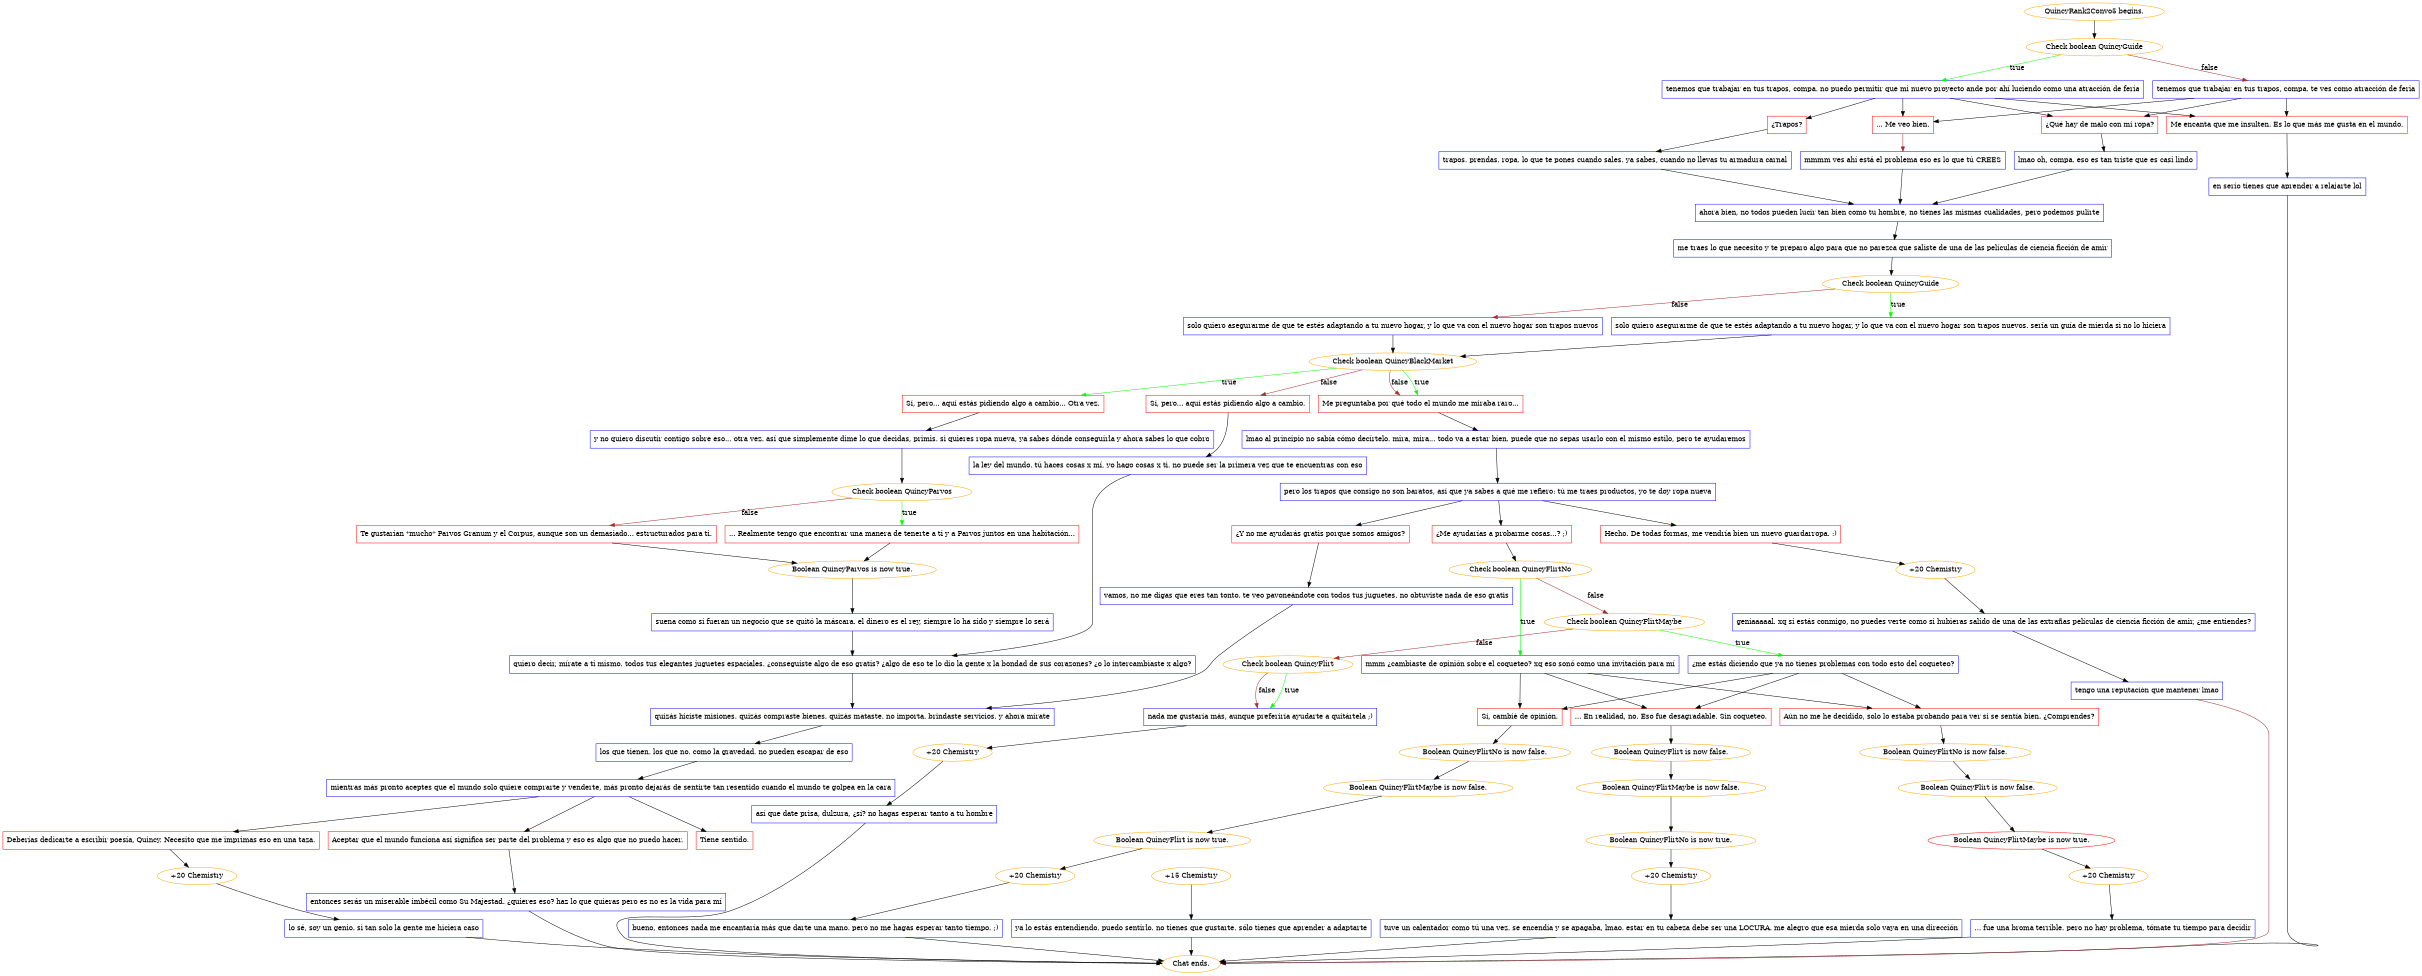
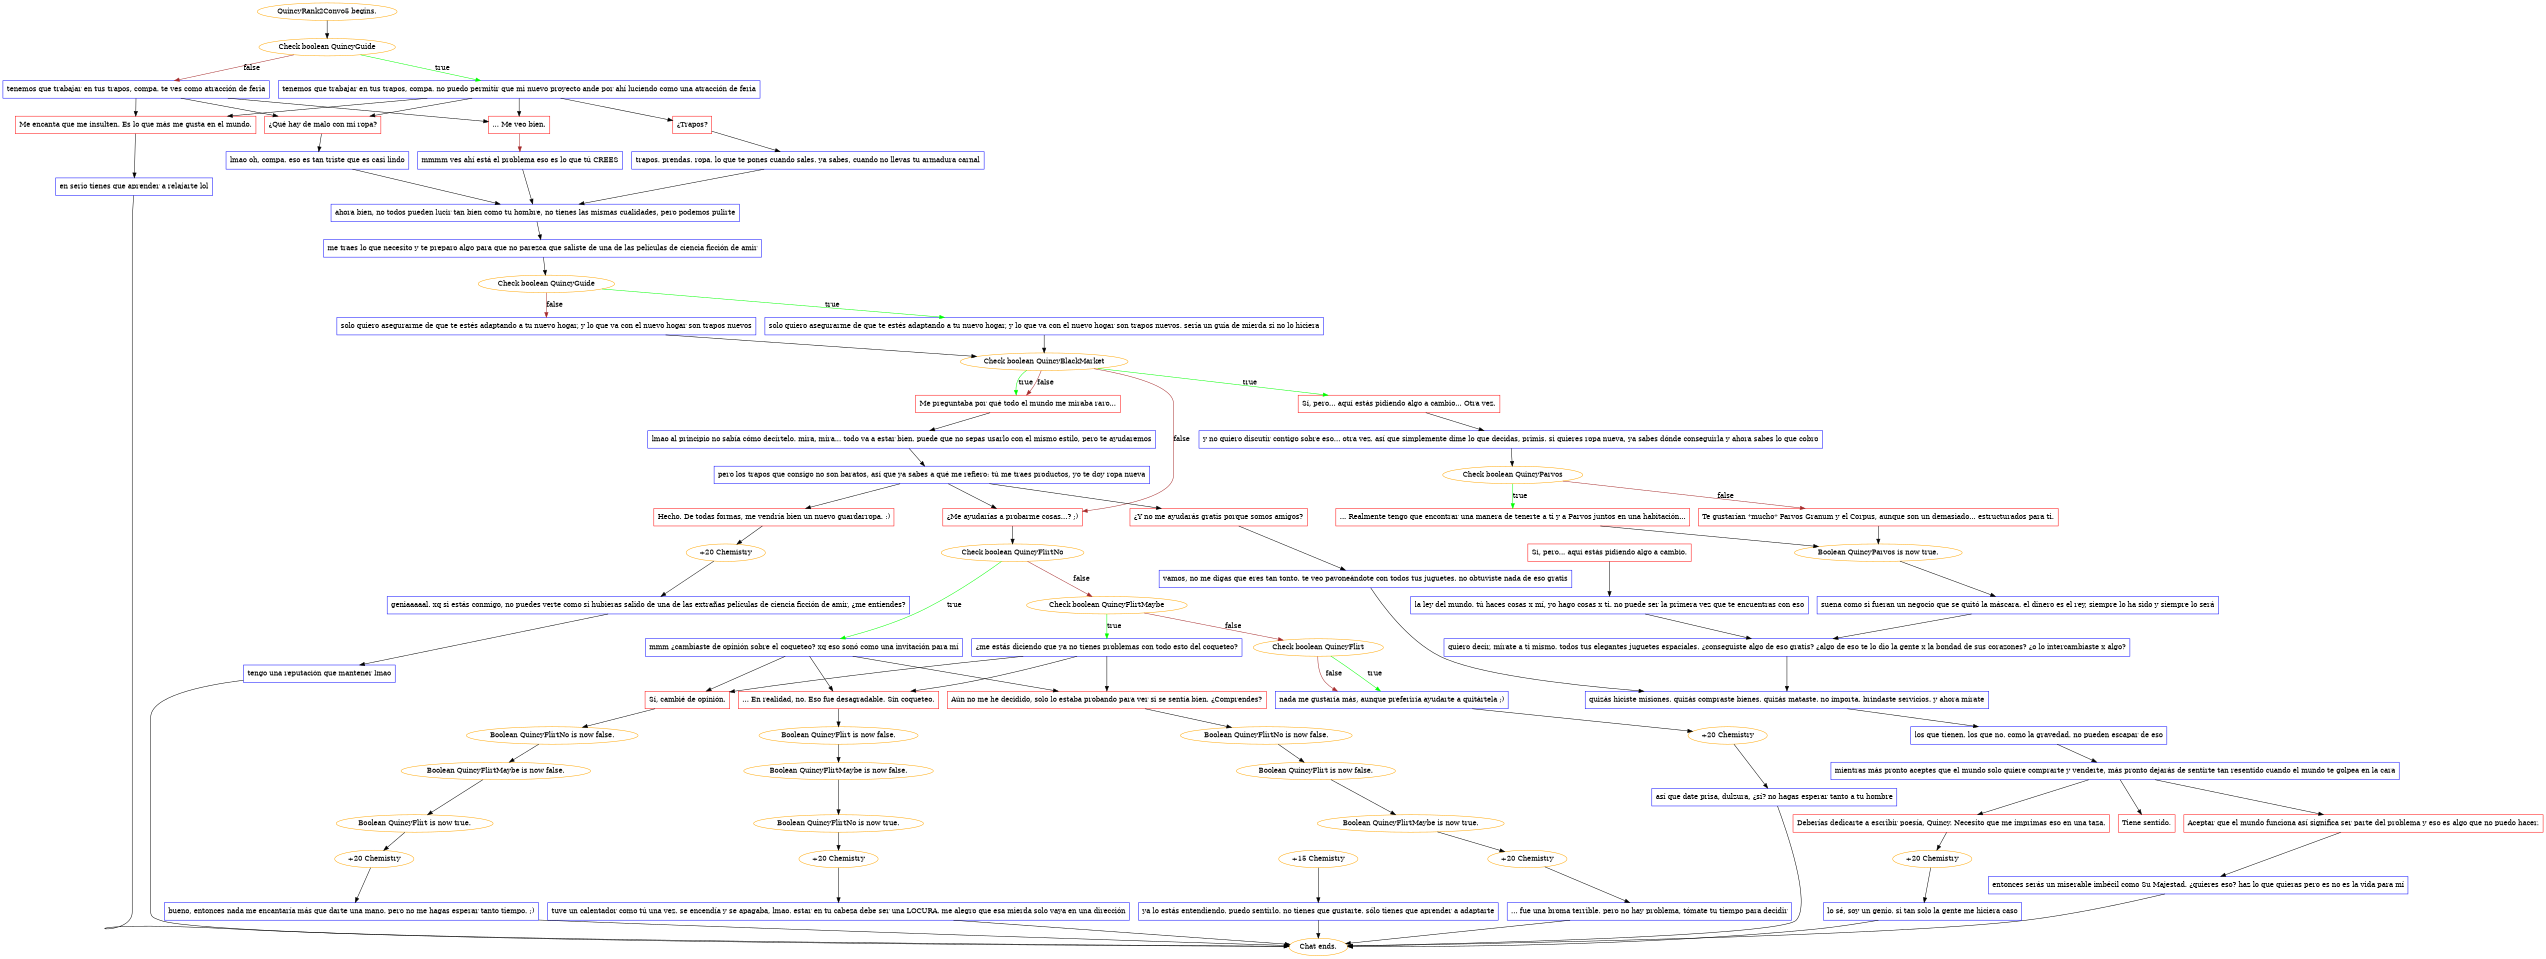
  digraph {
    node [color=blue shape=box]
    "QuincyRank2Convo5 begins." [color=orange shape=""]
    n2 [color=orange label="Check boolean QuincyGuide" shape=""]
    n3 [label="tenemos que trabajar en tus trapos, compa. no puedo permitir que mi nuevo proyecto ande por ahí luciendo como una atracción de feria"]
    n4 [label="tenemos que trabajar en tus trapos, compa. te ves como atracción de feria"]
    n5 [color=red label="¿Trapos?"]
    n6 [color=red label="Me encanta que me insulten. Es lo que más me gusta en el mundo."]
    n7 [color=red label="... Me veo bien."]
    n8 [color=red label="¿Qué hay de malo con mi ropa?"]
    n9 [label="trapos. prendas. ropa. lo que te pones cuando sales. ya sabes, cuando no llevas tu armadura carnal"]
    n10 [label="en serio tienes que aprender a relajarte lol"]
    n11 [label="mmmm ves ahí está el problema eso es lo que tú CREES"]
    n12 [label="lmao oh, compa. eso es tan triste que es casi lindo"]
    n13 [label="ahora bien, no todos pueden lucir tan bien como tu hombre, no tienes las mismas cualidades, pero podemos pulirte"]
    "Chat ends." [color=orange shape=""]
    n15 [label="me traes lo que necesito y te preparo algo para que no parezca que saliste de una de las películas de ciencia ficción de amir"]
    n16 [color=orange label="Check boolean QuincyGuide" shape=""]
    n17 [label="solo quiero asegurarme de que te estés adaptando a tu nuevo hogar, y lo que va con el nuevo hogar son trapos nuevos. sería un guía de mierda si no lo hiciera"]
    n18 [label="solo quiero asegurarme de que te estés adaptando a tu nuevo hogar, y lo que va con el nuevo hogar son trapos nuevos"]
    n19 [color=orange label="Check boolean QuincyBlackMarket" shape=""]
    n20 [color=red label="Sí, pero... aquí estás pidiendo algo a cambio... Otra vez."]
    n21 [color=red label="Me preguntaba por qué todo el mundo me miraba raro..."]
    n22 [color=red label="Sí, pero... aquí estás pidiendo algo a cambio."]
    n23 [label="y no quiero discutir contigo sobre eso... otra vez. así que simplemente dime lo que decidas, primis. si quieres ropa nueva, ya sabes dónde conseguirla y ahora sabes lo que cobro"]
    n24 [label="lmao al principio no sabía cómo decírtelo. mira, mira... todo va a estar bien. puede que no sepas usarlo con el mismo estilo, pero te ayudaremos"]
    n25 [label="la ley del mundo. tú haces cosas x mí, yo hago cosas x ti. no puede ser la primera vez que te encuentras con eso"]
    n26 [color=orange label="Check boolean QuincyParvos" shape=""]
    n27 [label="pero los trapos que consigo no son baratos, así que ya sabes a qué me refiero: tú me traes productos, yo te doy ropa nueva"]
    n28 [label="quiero decir, mírate a ti mismo. todos tus elegantes juguetes espaciales. ¿conseguiste algo de eso gratis? ¿algo de eso te lo dio la gente x la bondad de sus corazones? ¿o lo intercambiaste x algo?"]
    n29 [color=red label="... Realmente tengo que encontrar una manera de tenerte a ti y a Parvos juntos en una habitación..."]
    n30 [color=red label="Te gustarían *mucho* Parvos Granum y el Corpus, aunque son un demasiado... estructurados para ti."]
    n31 [color=red label="¿Y no me ayudarás gratis porque somos amigos?"]
    n32 [color=red label="Hecho. De todas formas, me vendría bien un nuevo guardarropa. :)"]
    n33 [color=red label="¿Me ayudarías a probarme cosas...? ;)"]
    n34 [label="quizás hiciste misiones. quizás compraste bienes. quizás mataste. no importa. brindaste servicios. y ahora mírate"]
    n35 [color=orange label="Boolean QuincyParvos is now true." shape=""]
    n36 [label="vamos, no me digas que eres tan tonto. te veo pavoneándote con todos tus juguetes. no obtuviste nada de eso gratis"]
    n37 [color=orange label="+20 Chemistry" shape=""]
    n38 [color=orange label="Check boolean QuincyFlirtNo" shape=""]
    n39 [label="los que tienen. los que no. como la gravedad. no pueden escapar de eso"]
    n40 [label="suena como si fueran un negocio que se quitó la máscara. el dinero es el rey, siempre lo ha sido y siempre lo será"]
    n41 [label="geniaaaaal. xq si estás conmigo, no puedes verte como si hubieras salido de una de las extrañas películas de ciencia ficción de amir, ¿me entiendes?"]
    n42 [label="mmm ¿cambiaste de opinión sobre el coqueteo? xq eso sonó como una invitación para mí"]
    n43 [color=orange label="Check boolean QuincyFlirtMaybe" shape=""]
    n44 [label="mientras más pronto aceptes que el mundo solo quiere comprarte y venderte, más pronto dejarás de sentirte tan resentido cuando el mundo te golpea en la cara"]
    n45 [label="tengo una reputación que mantener lmao"]
    n46 [color=red label="Sí, cambié de opinión."]
    n47 [color=red label="... En realidad, no. Eso fue desagradable. Sin coqueteo."]
    n48 [color=red label="Aún no me he decidido, solo lo estaba probando para ver si se sentía bien. ¿Comprendes?"]
    n49 [label="¿me estás diciendo que ya no tienes problemas con todo esto del coqueteo?"]
    n50 [color=orange label="Check boolean QuincyFlirt" shape=""]
    n51 [color=red label="Aceptar que el mundo funciona así significa ser parte del problema y eso es algo que no puedo hacer."]
    n52 [color=red label="Deberías dedicarte a escribir poesía, Quincy. Necesito que me imprimas eso en una taza."]
    n53 [color=red label="Tiene sentido."]
    n54 [color=orange label="Boolean QuincyFlirtNo is now false." shape=""]
    n55 [color=orange label="Boolean QuincyFlirt is now false." shape=""]
    n56 [color=orange label="Boolean QuincyFlirtNo is now false." shape=""]
    n57 [label="nada me gustaría más, aunque preferiría ayudarte a quitártela ;)"]
    n58 [label="entonces serás un miserable imbécil como Su Majestad. ¿quieres eso? haz lo que quieras pero es no es la vida para mí"]
    n59 [color=orange label="+20 Chemistry" shape=""]
    n60 [color=orange label="Boolean QuincyFlirtMaybe is now false." shape=""]
    n61 [color=orange label="Boolean QuincyFlirtMaybe is now false." shape=""]
    n62 [color=orange label="Boolean QuincyFlirt is now false." shape=""]
    n63 [color=orange label="+20 Chemistry" shape=""]
    n64 [label="lo sé, soy un genio. si tan solo la gente me hiciera caso"]
    n65 [color=orange label="+15 Chemistry" shape=""]
    n66 [label="ya lo estás entendiendo. puedo sentirlo. no tienes que gustarte. sólo tienes que aprender a adaptarte"]
    n67 [color=orange label="Boolean QuincyFlirt is now true." shape=""]
    n68 [color=orange label="Boolean QuincyFlirtNo is now true." shape=""]
-   n69 [color=red label="Boolean QuincyFlirtMaybe is now true." shape=""]
+   n69 [color=orange label="Boolean QuincyFlirtMaybe is now true." shape=""]
    n70 [label="así que date prisa, dulzura, ¿sí? no hagas esperar tanto a tu hombre"]
    n71 [color=orange label="+20 Chemistry" shape=""]
    n72 [color=orange label="+20 Chemistry" shape=""]
    n73 [color=orange label="+20 Chemistry" shape=""]
    n74 [label="bueno, entonces nada me encantaría más que darte una mano. pero no me hagas esperar tanto tiempo. ;)"]
    n75 [label="tuve un calentador como tú una vez. se encendía y se apagaba, lmao. estar en tu cabeza debe ser una LOCURA. me alegro que esa mierda solo vaya en una dirección"]
    n76 [label="... fue una broma terrible. pero no hay problema, tómate tu tiempo para decidir"]
    "QuincyRank2Convo5 begins." -> n2
    n2 -> n3 [color=green label=true]
    n2 -> n4 [color=brown label=false]
    n3 -> n5
    n3 -> n6
    n3 -> n7
    n3 -> n8
    n4 -> n6
    n4 -> n7
    n4 -> n8
    n5 -> n9
    n6 -> n10
    n7 -> n11 [color=brown]
    n8 -> n12
    n9 -> n13
    n10 -> "Chat ends."
    n11 -> n13
    n12 -> n13
    n13 -> n15
    n15 -> n16
    n16 -> n17 [color=green label=true]
    n16 -> n18 [color=brown label=false]
    n17 -> n19
    n18 -> n19
    n19 -> n20 [color=green label=true]
    n19 -> n21 [color=green label=true]
    n19 -> n21 [color=brown label=false]
-   n19 -> n22 [color=brown label=false]
+   n19 -> n33 [color=brown label=false]
    n20 -> n23
    n21 -> n24
    n22 -> n25
    n23 -> n26
    n24 -> n27
    n25 -> n28
    n26 -> n29 [color=green label=true]
    n26 -> n30 [color=brown label=false]
    n27 -> n31
    n27 -> n32
    n27 -> n33
    n28 -> n34
    n29 -> n35
    n30 -> n35
    n31 -> n36
    n32 -> n37
    n33 -> n38
    n34 -> n39
    n35 -> n40
    n36 -> n34
    n37 -> n41
    n38 -> n42 [color=green label=true]
    n38 -> n43 [color=brown label=false]
    n39 -> n44
    n40 -> n28
    n41 -> n45
    n42 -> n46
    n42 -> n47
    n42 -> n48
    n43 -> n49 [color=green label=true]
    n43 -> n50 [color=brown label=false]
    n44 -> n51
    n44 -> n52
    n44 -> n53
-   n45 -> "Chat ends." [color=brown]
+   n45 -> "Chat ends."
    n46 -> n54
    n47 -> n55
    n48 -> n56
    n49 -> n46
    n49 -> n47
    n49 -> n48
    n50 -> n57 [color=green label=true]
    n50 -> n57 [color=brown label=false]
    n51 -> n58
    n52 -> n59
    n54 -> n60
    n55 -> n61
    n56 -> n62
    n57 -> n63
    n58 -> "Chat ends."
    n59 -> n64
    n60 -> n67
    n61 -> n68
    n62 -> n69
    n63 -> n70
    n64 -> "Chat ends."
    n65 -> n66
    n66 -> "Chat ends."
    n67 -> n71
    n68 -> n72
    n69 -> n73
    n70 -> "Chat ends."
    n71 -> n74
    n72 -> n75
    n73 -> n76
    n74 -> "Chat ends."
    n75 -> "Chat ends."
    n76 -> "Chat ends."
  }
